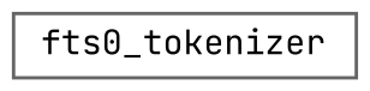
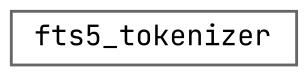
  digraph {
    rankdir=LR
    fontname="JetBrains Mono"
-   n1 [color=grey40 fillcolor=white fontname="JetBrains Mono" fontsize=10 height=0.2 label=fts0_tokenizer shape=box style=filled width=0.4]
+   n1 [color=grey40 fillcolor=white fontname="JetBrains Mono" fontsize=10 height=0.2 label=fts5_tokenizer shape=box style=filled width=0.4]
  }
